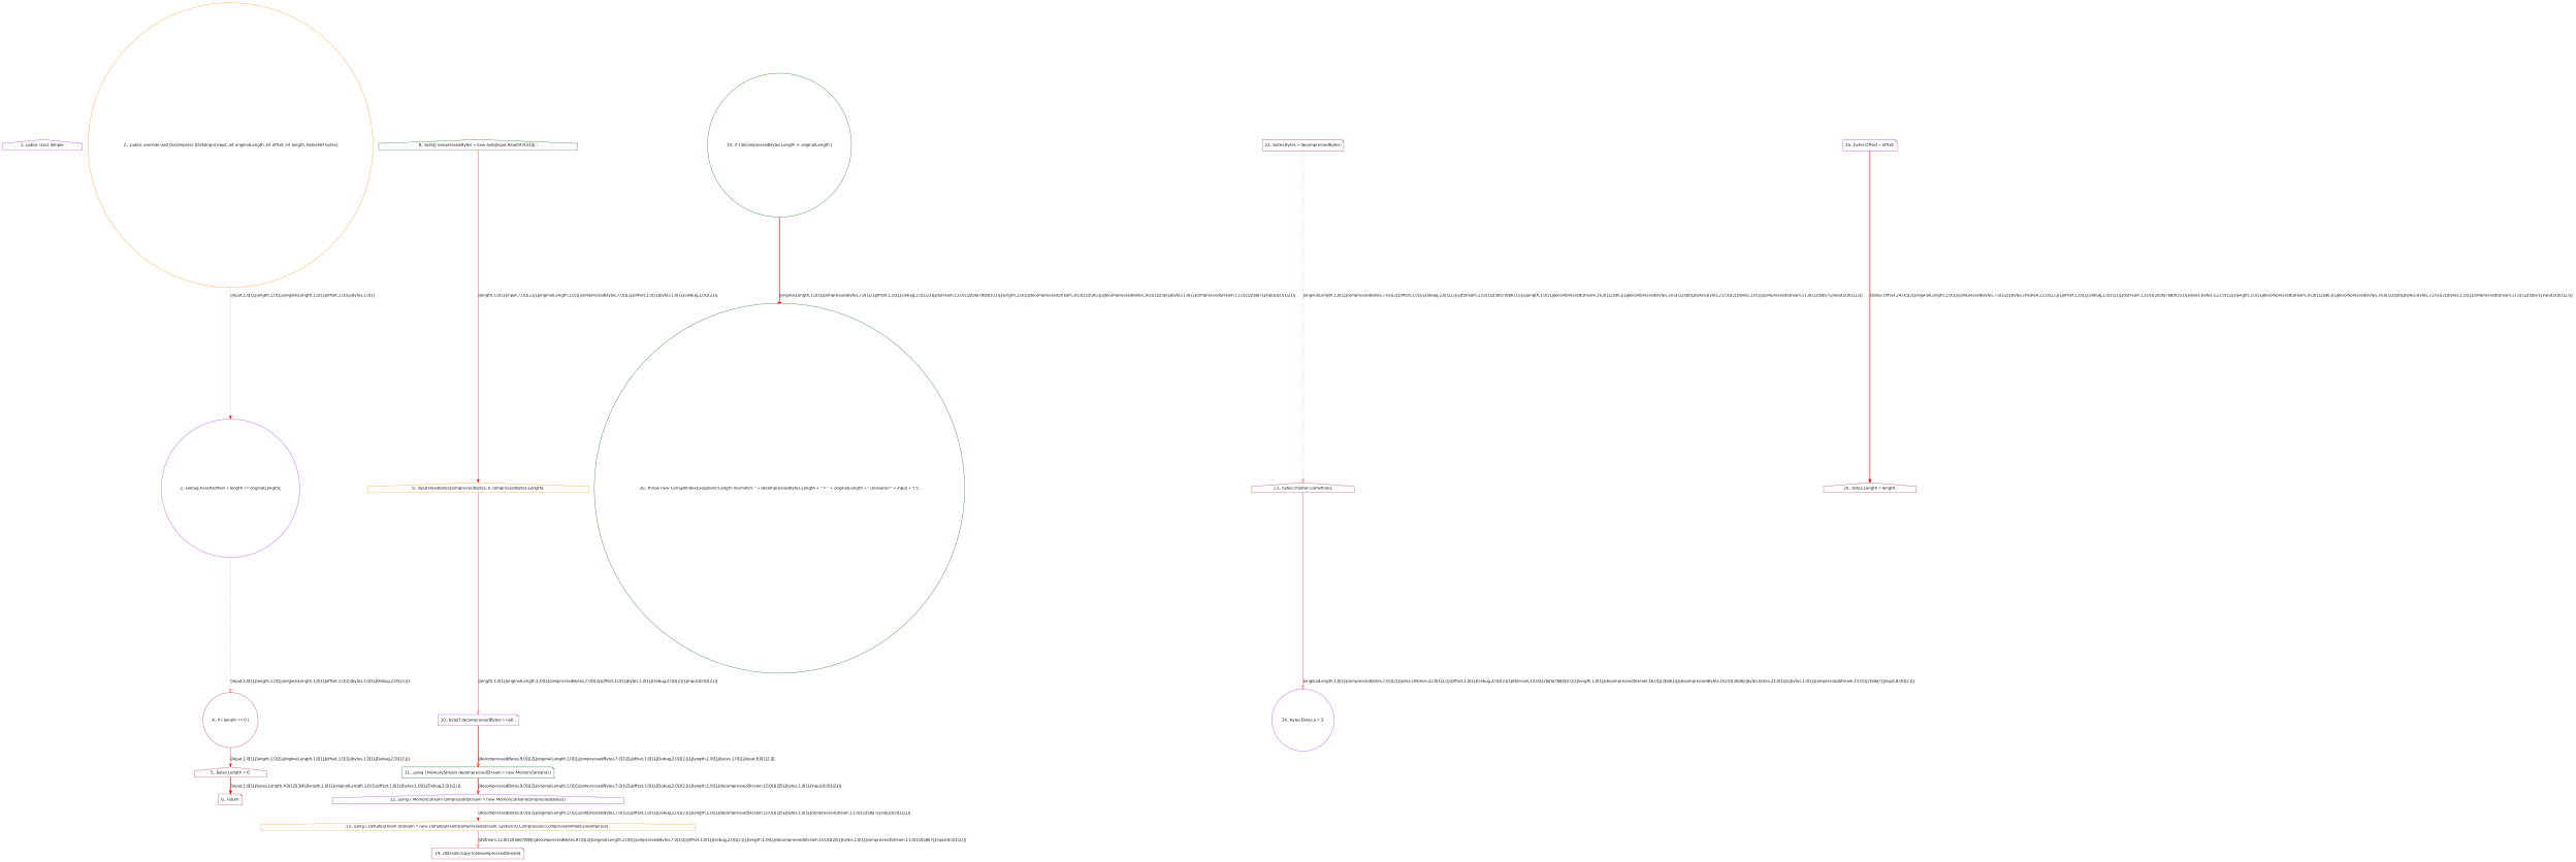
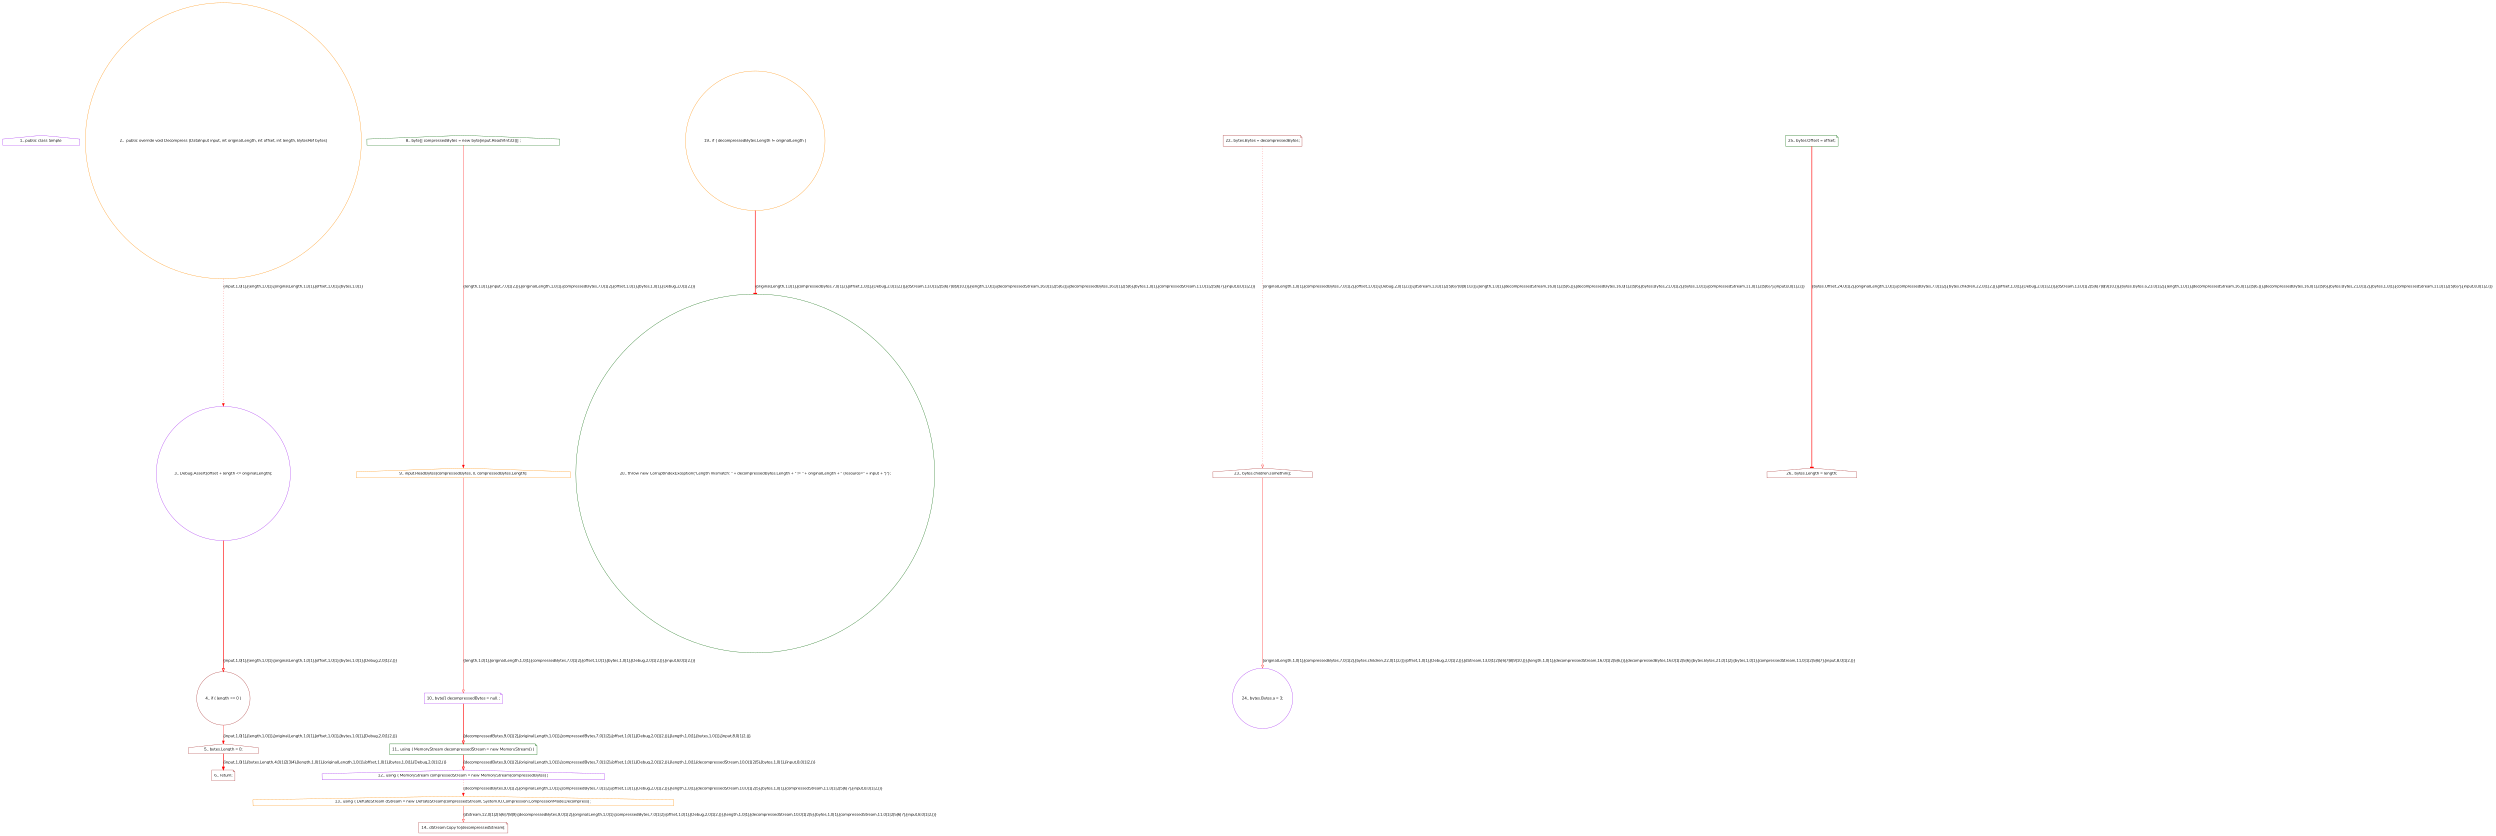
  digraph {
    fontname=Nunito
    node [color=brown fontname=Nunito shape=house type_label=expression_statement]
    edge [arrowhead=onormal color=red controlflow_type="next_line 1" edge_type=CFG_edge fontname=Nunito style=bold]
    n1 [color=purple label="1_\ public\ class\ Simple\ " type_label=class_declaration]
    n2 [color=darkorange label="2_\ \ public\ override\ void\ Decompress\ \(DataInput\ input,\ int\ originalLength,\ int\ offset,\ int\ length,\ BytesRef\ bytes\)" shape=circle type_label=method_declaration]
    n3 [color=purple label="3_\ Debug\.Assert\(offset\ \+\ length\ <=\ originalLength\);" shape=circle]
    n4 [label="4_\ if\ \(\ length\ ==\ 0\ \)" shape=circle type_label=if]
    n5 [label="5_\ bytes\.Length\ =\ 0;"]
    n6 [label="6_\ return;" shape=note]
    n7 [color=darkgreen label="8_\ byte\[\]\ compressedBytes\ =\ new\ byte\[input\.ReadVInt32\(\)\]\ ;" type_label=local_declaration]
    n8 [color=darkorange label="9_\ input\.ReadBytes\(compressedBytes,\ 0,\ compressedBytes\.Length\);"]
    n9 [color=purple label="10_\ byte\[\]\ decompressedBytes\ =\ null\ ;" shape=note type_label=local_declaration]
    n10 [color=darkgreen label="11_\ using\ \(\ MemoryStream\ decompressedStream\ =\ new\ MemoryStream\(\)\ \)" shape=note type_label=using]
    n11 [color=purple label="12_\ using\ \(\ MemoryStream\ compressedStream\ =\ new\ MemoryStream\(compressedBytes\)\ \)" type_label=using]
    n12 [color=darkorange label="13_\ using\ \(\ DeflateStream\ dStream\ =\ new\ DeflateStream\(compressedStream,\ System\.IO\.Compression\.CompressionMode\.Decompress\)\ \)" type_label=using]
    n13 [label="14_\ dStream\.CopyTo\(decompressedStream\);" shape=note]
-   n14 [color=darkgreen label="19_\ if\ \(\ decompressedBytes\.Length\ !=\ originalLength\ \)" shape=circle type_label=if]
+   n14 [color=darkorange label="19_\ if\ \(\ decompressedBytes\.Length\ !=\ originalLength\ \)" shape=circle type_label=if]
    n15 [color=darkgreen label="20_\ throw\ new\ CorruptIndexException\(\"Length\ mismatch:\ \"\ \+\ decompressedBytes\.Length\ \+\ \"\ !=\ \"\ \+\ originalLength\ \+\ \"\ \(resource=\"\ \+\ input\ \+\ \"\)\"\);" shape=circle]
    n16 [label="22_\ bytes\.Bytes\ =\ decompressedBytes;" shape=note]
    n17 [label="23_\ bytes\.children\.somethin\(\);"]
    n18 [color=purple label="24_\ bytes\.Bytes\.a\ =\ 3;" shape=circle]
-   n19 [color=purple label="25_\ bytes\.Offset\ =\ offset;" shape=note]
+   n19 [color=darkgreen label="25_\ bytes\.Offset\ =\ offset;" shape=note]
    n20 [label="26_\ bytes\.Length\ =\ length;"]
    n2 -> n3 [arrowhead=normal controlflow_type=first_next_line label="{input,1,0|1},{length,1,0|1},{originalLength,1,0|1},{offset,1,0|1},{bytes,1,0|1}" style=dotted]
-   n3 -> n4 [label="{input,1,0|1},{length,1,0|1},{originalLength,1,0|1},{offset,1,0|1},{bytes,1,0|1},{Debug,2,0|1|2,()}" style=dotted]
+   n3 -> n4 [label="{input,1,0|1},{length,1,0|1},{originalLength,1,0|1},{offset,1,0|1},{bytes,1,0|1},{Debug,2,0|1|2,()}"]
    n4 -> n5 [arrowhead=normal controlflow_type=pos_next label="{input,1,0|1},{length,1,0|1},{originalLength,1,0|1},{offset,1,0|1},{bytes,1,0|1},{Debug,2,0|1|2,()}" style=solid]
    n5 -> n6 [arrowhead=normal label="{input,1,0|1},{bytes.Length,4,0|1|2|3|4},{length,1,0|1},{originalLength,1,0|1},{offset,1,0|1},{bytes,1,0|1},{Debug,2,0|1|2,()}"]
    n7 -> n8 [arrowhead=normal label="{length,1,0|1},{input,7,0|1|2,()},{originalLength,1,0|1},{compressedBytes,7,0|1|2},{offset,1,0|1},{bytes,1,0|1},{Debug,2,0|1|2,()}" style=solid]
    n8 -> n9 [label="{length,1,0|1},{originalLength,1,0|1},{compressedBytes,7,0|1|2},{offset,1,0|1},{bytes,1,0|1},{Debug,2,0|1|2,()},{input,8,0|1|2,()}" style=solid]
    n9 -> n10 [label="{decompressedBytes,9,0|1|2},{originalLength,1,0|1},{compressedBytes,7,0|1|2},{offset,1,0|1},{Debug,2,0|1|2,()},{length,1,0|1},{bytes,1,0|1},{input,8,0|1|2,()}"]
    n10 -> n11 [controlflow_type=first_next_line label="{decompressedBytes,9,0|1|2},{originalLength,1,0|1},{compressedBytes,7,0|1|2},{offset,1,0|1},{Debug,2,0|1|2,()},{length,1,0|1},{decompressedStream,10,0|1|2|5},{bytes,1,0|1},{input,8,0|1|2,()}"]
    n11 -> n12 [arrowhead=normal controlflow_type=first_next_line label="{decompressedBytes,9,0|1|2},{originalLength,1,0|1},{compressedBytes,7,0|1|2},{offset,1,0|1},{Debug,2,0|1|2,()},{length,1,0|1},{decompressedStream,10,0|1|2|5},{bytes,1,0|1},{compressedStream,11,0|1|2|5|6|7},{input,8,0|1|2,()}" style=dotted]
    n12 -> n13 [controlflow_type=first_next_line label="{dStream,12,0|1|2|5|6|7|8|9},{decompressedBytes,9,0|1|2},{originalLength,1,0|1},{compressedBytes,7,0|1|2},{offset,1,0|1},{Debug,2,0|1|2,()},{length,1,0|1},{decompressedStream,10,0|1|2|5},{bytes,1,0|1},{compressedStream,11,0|1|2|5|6|7},{input,8,0|1|2,()}" style=solid]
    n14 -> n15 [arrowhead=tee controlflow_type=pos_next label="{originalLength,1,0|1},{compressedBytes,7,0|1|2},{offset,1,0|1},{Debug,2,0|1|2,()},{dStream,13,0|1|2|5|6|7|8|9|10,()},{length,1,0|1},{decompressedStream,16,0|1|2|5|6,()},{decompressedBytes,16,0|1|2|5|6},{bytes,1,0|1},{compressedStream,11,0|1|2|5|6|7},{input,8,0|1|2,()}"]
    n16 -> n17 [label="{originalLength,1,0|1},{compressedBytes,7,0|1|2},{offset,1,0|1},{Debug,2,0|1|2,()},{dStream,13,0|1|2|5|6|7|8|9|10,()},{length,1,0|1},{decompressedStream,16,0|1|2|5|6,()},{decompressedBytes,16,0|1|2|5|6},{bytes.Bytes,21,0|1|2},{bytes,1,0|1},{compressedStream,11,0|1|2|5|6|7},{input,8,0|1|2,()}" style=dotted]
    n17 -> n18 [label="{originalLength,1,0|1},{compressedBytes,7,0|1|2},{bytes.children,22,0|1|2,()},{offset,1,0|1},{Debug,2,0|1|2,()},{dStream,13,0|1|2|5|6|7|8|9|10,()},{length,1,0|1},{decompressedStream,16,0|1|2|5|6,()},{decompressedBytes,16,0|1|2|5|6},{bytes.Bytes,21,0|1|2},{bytes,1,0|1},{compressedStream,11,0|1|2|5|6|7},{input,8,0|1|2,()}" style=solid]
-   n19 -> n20 [arrowhead=normal label="{bytes.Offset,24,0|1|2},{originalLength,1,0|1},{compressedBytes,7,0|1|2},{bytes.children,22,0|1|2,()},{offset,1,0|1},{Debug,2,0|1|2,()},{dStream,13,0|1|2|5|6|7|8|9|10,()},{bytes.Bytes.a,23,0|1|2},{length,1,0|1},{decompressedStream,16,0|1|2|5|6,()},{decompressedBytes,16,0|1|2|5|6},{bytes.Bytes,21,0|1|2},{bytes,1,0|1},{compressedStream,11,0|1|2|5|6|7},{input,8,0|1|2,()}"]
+   n19 -> n20 [arrowhead=tee label="{bytes.Offset,24,0|1|2},{originalLength,1,0|1},{compressedBytes,7,0|1|2},{bytes.children,22,0|1|2,()},{offset,1,0|1},{Debug,2,0|1|2,()},{dStream,13,0|1|2|5|6|7|8|9|10,()},{bytes.Bytes.a,23,0|1|2},{length,1,0|1},{decompressedStream,16,0|1|2|5|6,()},{decompressedBytes,16,0|1|2|5|6},{bytes.Bytes,21,0|1|2},{bytes,1,0|1},{compressedStream,11,0|1|2|5|6|7},{input,8,0|1|2,()}"]
  }
